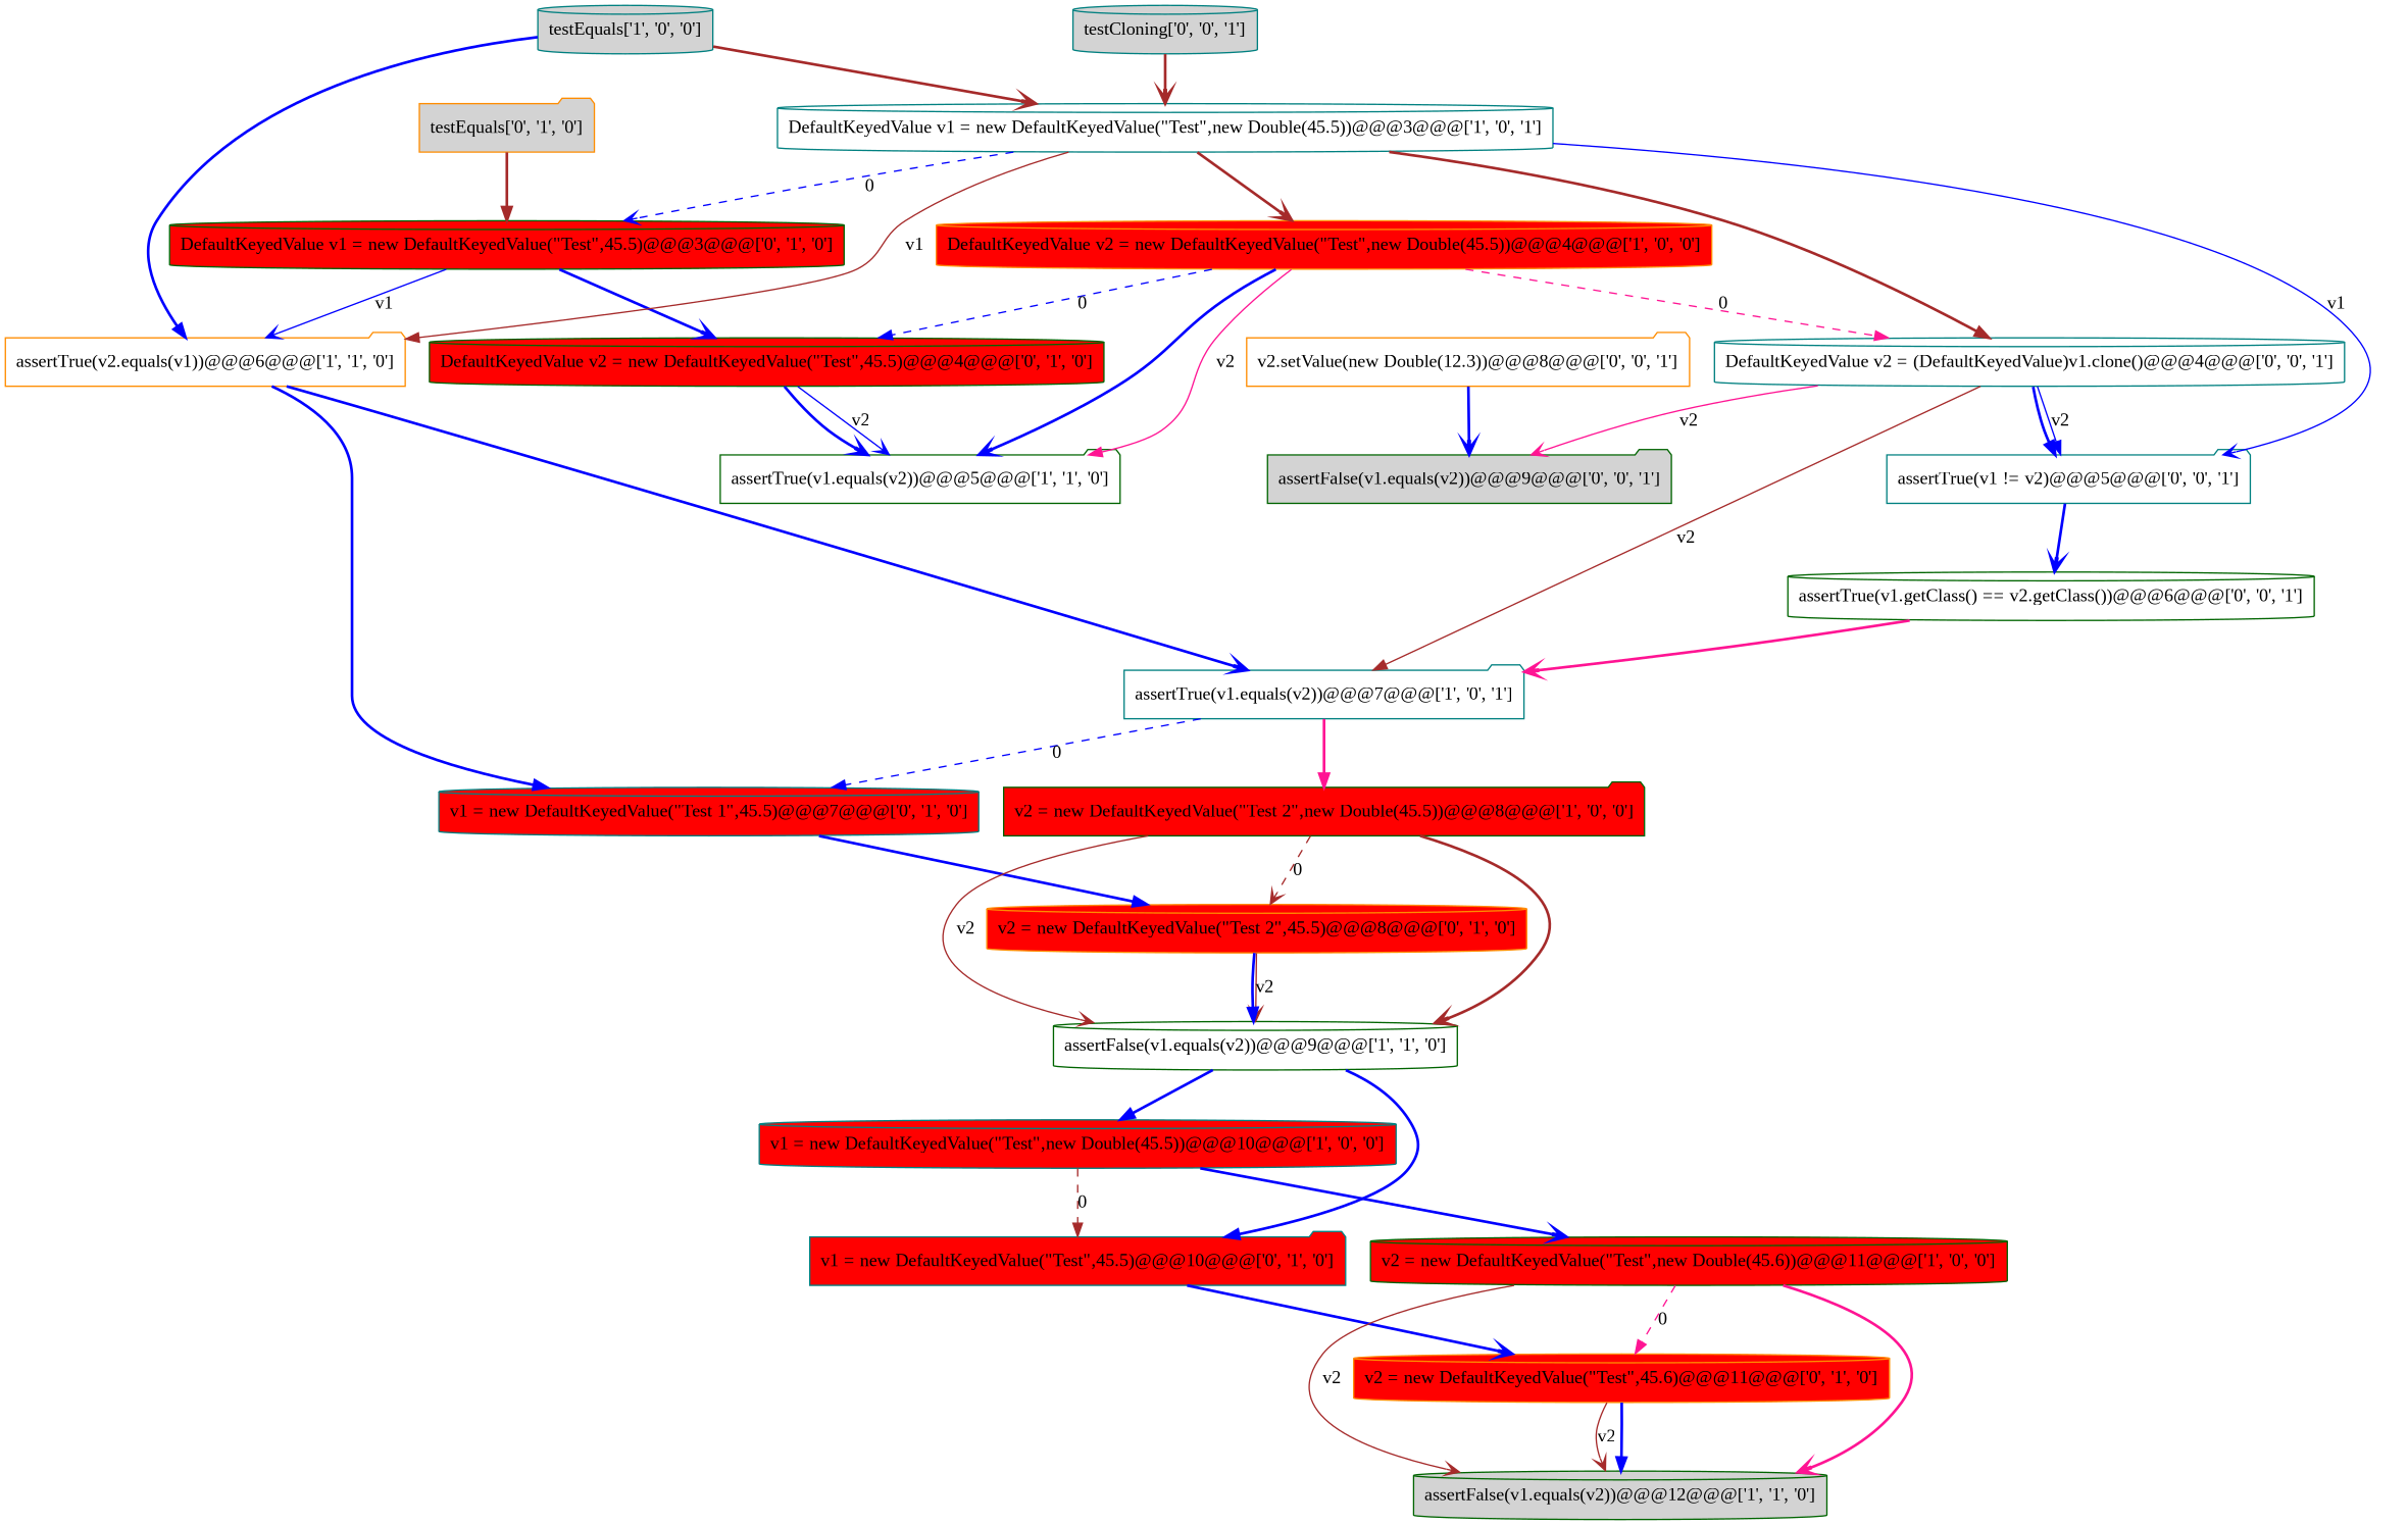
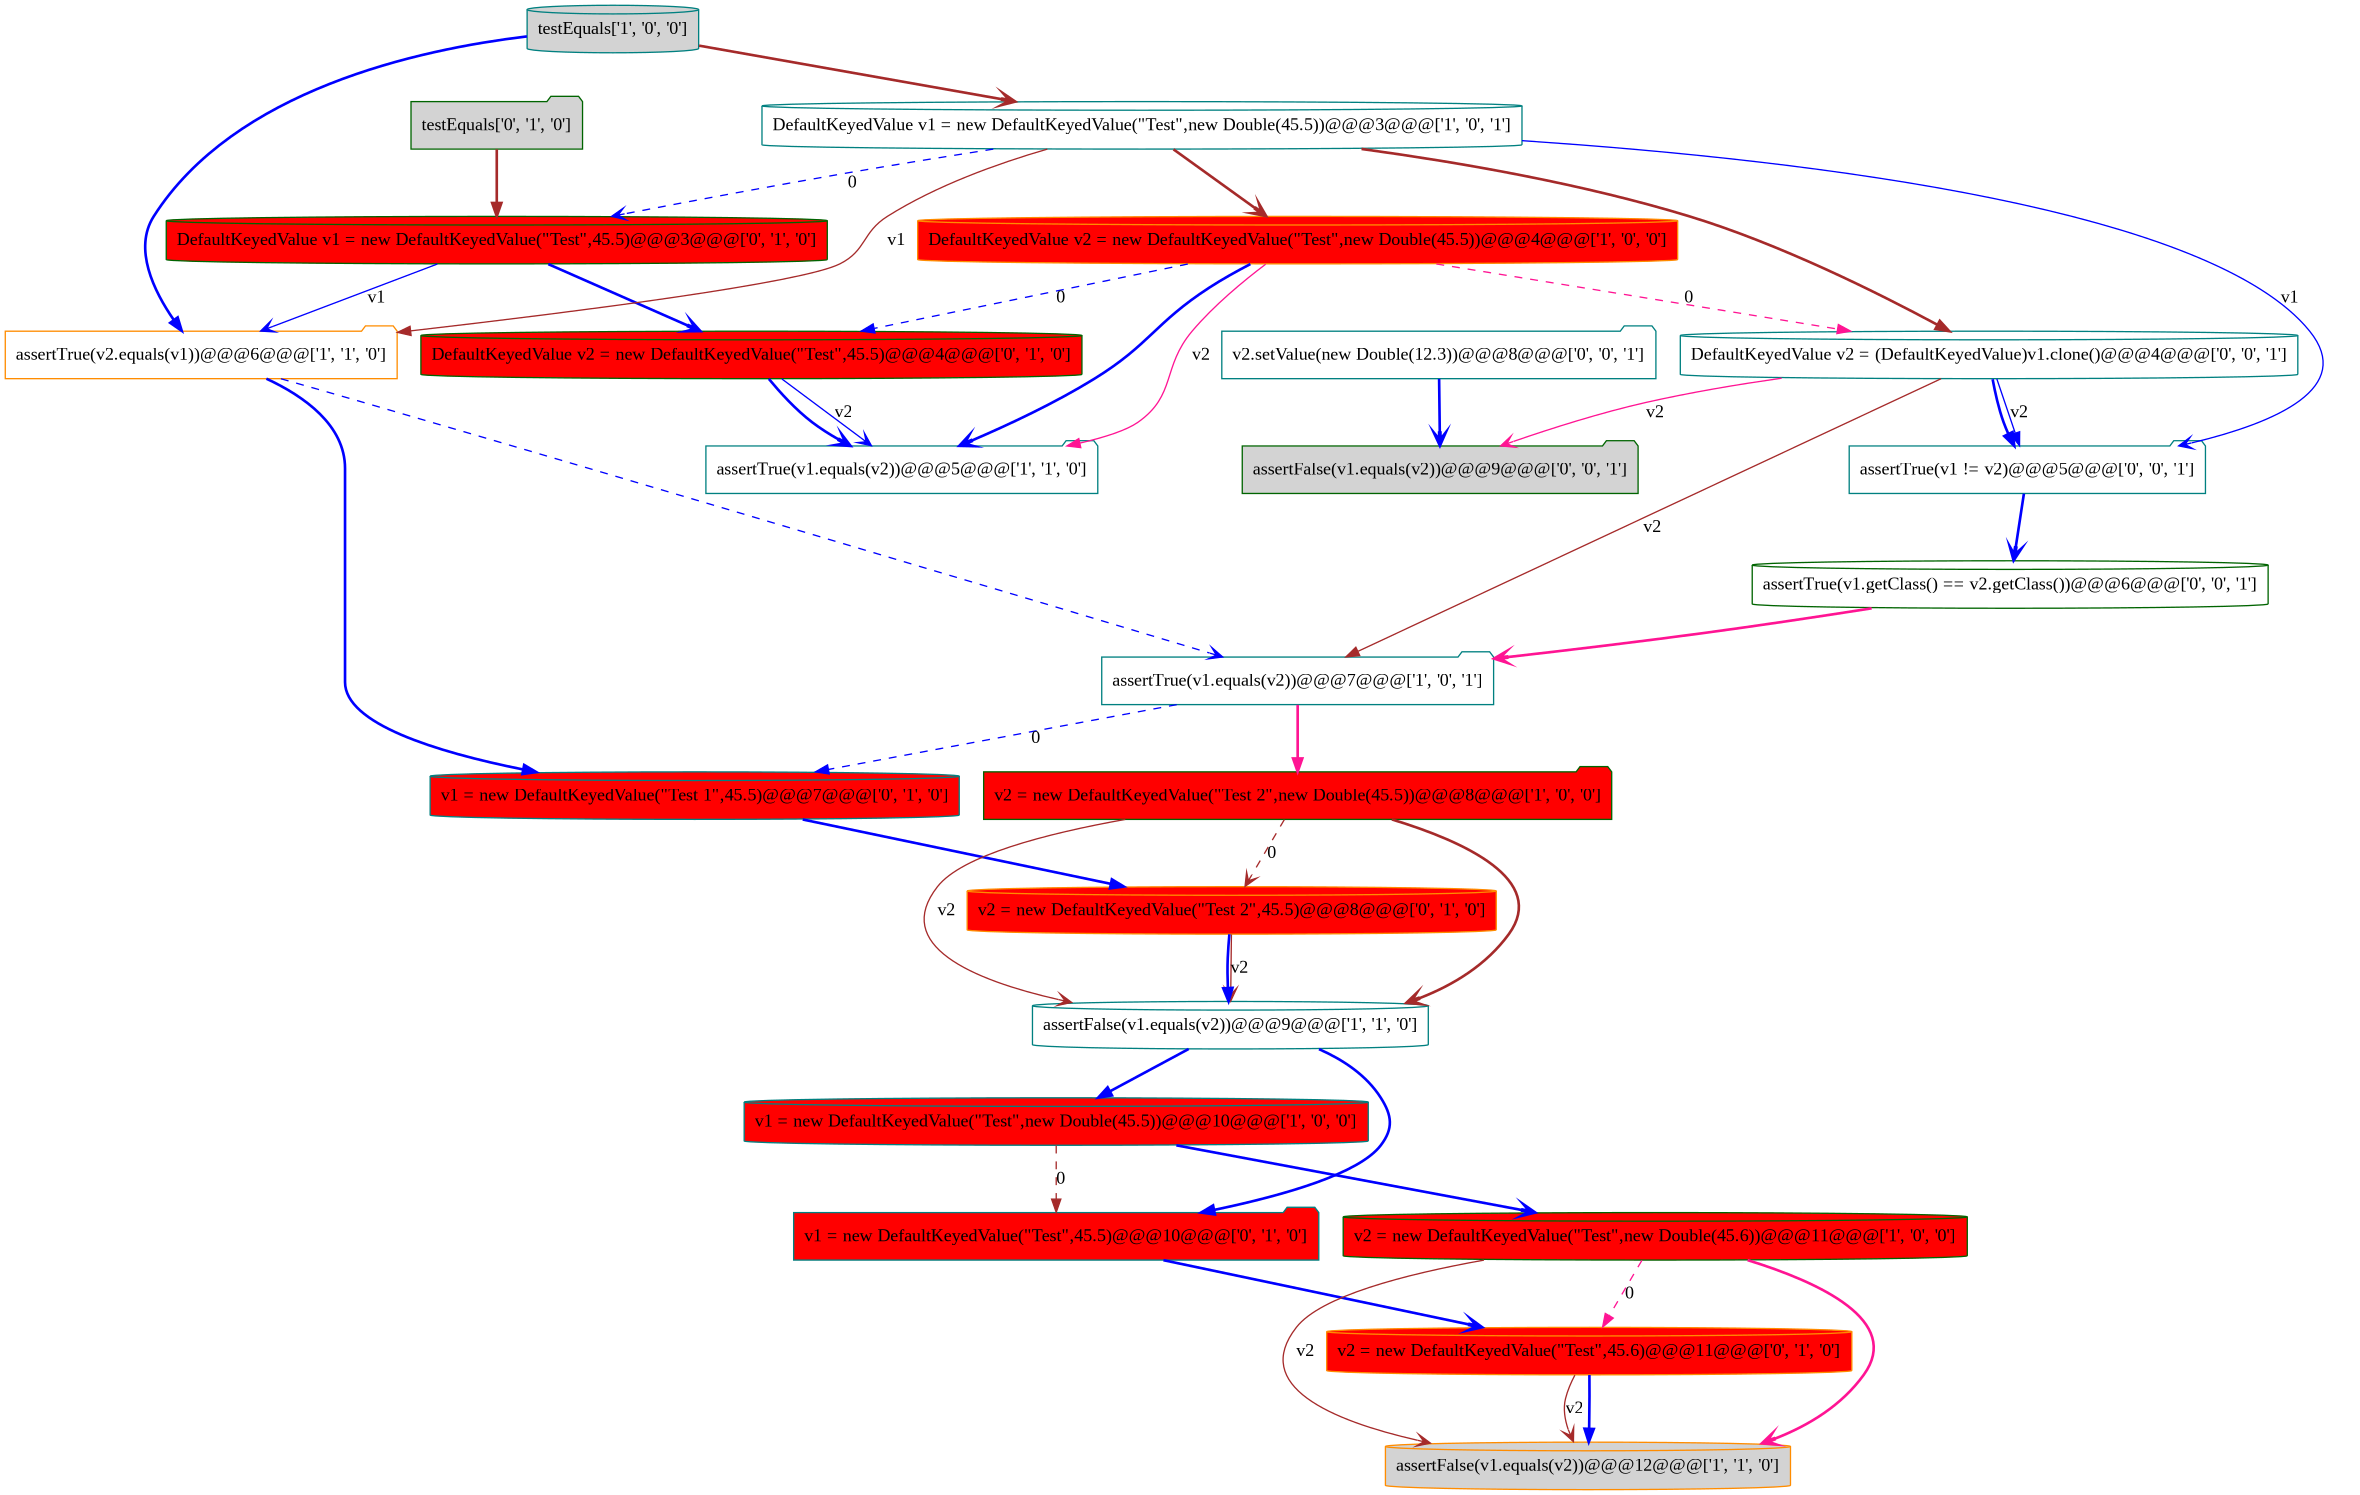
  digraph {
    fontname="Liberation Serif"
    node [color=teal fillcolor=red fontname="Liberation Serif" shape=cylinder style=filled]
    edge [arrowhead=vee color=blue fontname="Liberation Serif" style=bold]
-   n1 [color=darkorange fillcolor=white label="v2.setValue(new Double(12.3))@@@8@@@['0', '0', '1']" shape=folder]
+   n1 [fillcolor=white label="v2.setValue(new Double(12.3))@@@8@@@['0', '0', '1']" shape=folder]
    n2 [color=darkgreen fillcolor=lightgray label="assertFalse(v1.equals(v2))@@@9@@@['0', '0', '1']" shape=folder]
-   n3 [color=darkgreen fillcolor=white label="assertTrue(v1.equals(v2))@@@5@@@['1', '1', '0']" shape=folder]
+   n3 [fillcolor=white label="assertTrue(v1.equals(v2))@@@5@@@['1', '1', '0']" shape=folder]
    n4 [color=darkorange fillcolor=white label="assertTrue(v2.equals(v1))@@@6@@@['1', '1', '0']" shape=folder]
    n5 [fillcolor=white label="assertTrue(v1.equals(v2))@@@7@@@['1', '0', '1']" shape=folder]
    n6 [label="v1 = new DefaultKeyedValue(\"Test 1\",45.5)@@@7@@@['0', '1', '0']"]
    n7 [color=darkgreen fillcolor=white label="assertTrue(v1.getClass() == v2.getClass())@@@6@@@['0', '0', '1']"]
    n8 [color=darkgreen label="v2 = new DefaultKeyedValue(\"Test 2\",new Double(45.5))@@@8@@@['1', '0', '0']" shape=folder]
    n9 [color=darkgreen label="DefaultKeyedValue v2 = new DefaultKeyedValue(\"Test\",45.5)@@@4@@@['0', '1', '0']"]
-   n10 [color=darkgreen fillcolor=white label="assertFalse(v1.equals(v2))@@@9@@@['1', '1', '0']"]
+   n10 [fillcolor=white label="assertFalse(v1.equals(v2))@@@9@@@['1', '1', '0']"]
    n11 [label="v1 = new DefaultKeyedValue(\"Test\",new Double(45.5))@@@10@@@['1', '0', '0']"]
    n12 [label="v1 = new DefaultKeyedValue(\"Test\",45.5)@@@10@@@['0', '1', '0']" shape=folder]
    n13 [color=darkgreen label="v2 = new DefaultKeyedValue(\"Test\",new Double(45.6))@@@11@@@['1', '0', '0']"]
    n14 [color=darkorange label="v2 = new DefaultKeyedValue(\"Test\",45.6)@@@11@@@['0', '1', '0']"]
    n15 [color=darkorange label="v2 = new DefaultKeyedValue(\"Test 2\",45.5)@@@8@@@['0', '1', '0']"]
-   n16 [color=darkgreen fillcolor=lightgray label="assertFalse(v1.equals(v2))@@@12@@@['1', '1', '0']"]
-   n17 [color=darkorange fillcolor=lightgray label="testEquals['0', '1', '0']" shape=folder]
+   n16 [color=darkorange fillcolor=lightgray label="assertFalse(v1.equals(v2))@@@12@@@['1', '1', '0']"]
+   n17 [color=darkgreen fillcolor=lightgray label="testEquals['0', '1', '0']" shape=folder]
    n18 [color=darkgreen label="DefaultKeyedValue v1 = new DefaultKeyedValue(\"Test\",45.5)@@@3@@@['0', '1', '0']"]
    n19 [fillcolor=white label="DefaultKeyedValue v1 = new DefaultKeyedValue(\"Test\",new Double(45.5))@@@3@@@['1', '0', '1']"]
    n20 [color=darkorange label="DefaultKeyedValue v2 = new DefaultKeyedValue(\"Test\",new Double(45.5))@@@4@@@['1', '0', '0']"]
    n21 [fillcolor=white label="DefaultKeyedValue v2 = (DefaultKeyedValue)v1.clone()@@@4@@@['0', '0', '1']"]
    n22 [fillcolor=white label="assertTrue(v1 != v2)@@@5@@@['0', '0', '1']" shape=folder]
-   n23 [fillcolor=lightgray label="testCloning['0', '0', '1']"]
    n24 [fillcolor=lightgray label="testEquals['1', '0', '0']"]
    n1 -> n2
-   n4 -> n5
+   n4 -> n5 [style=dashed]
    n4 -> n6 [arrowhead=normal]
    n5 -> n6 [arrowhead=normal label=0 style=dashed]
    n5 -> n8 [arrowhead=normal color=deeppink]
    n6 -> n15 [arrowhead=normal]
    n7 -> n5 [color=deeppink]
    n8 -> n10 [color=brown]
    n8 -> n10 [color=brown label=v2 style=solid]
    n8 -> n15 [color=brown label=0 style=dashed]
    n9 -> n3 [label=v2 style=solid]
    n9 -> n3
    n10 -> n11 [arrowhead=normal]
    n10 -> n12 [arrowhead=normal]
    n11 -> n12 [arrowhead=normal color=brown label=0 style=dashed]
    n11 -> n13
    n12 -> n14
    n13 -> n14 [arrowhead=normal color=deeppink label=0 style=dashed]
    n13 -> n16 [color=deeppink]
    n13 -> n16 [color=brown label=v2 style=solid]
    n14 -> n16 [arrowhead=normal]
    n14 -> n16 [color=brown label=v2 style=solid]
    n15 -> n10 [color=brown label=v2 style=solid]
    n15 -> n10 [arrowhead=normal]
    n17 -> n18 [arrowhead=normal color=brown]
    n18 -> n4 [label=v1 style=solid]
    n18 -> n9
    n19 -> n4 [arrowhead=normal color=brown label=v1 style=solid]
    n19 -> n18 [label=0 style=dashed]
    n19 -> n20 [color=brown]
    n19 -> n21 [arrowhead=normal color=brown]
    n19 -> n22 [label=v1 style=solid]
    n20 -> n3 [arrowhead=normal color=deeppink label=v2 style=solid]
    n20 -> n3
    n20 -> n9 [arrowhead=normal label=0 style=dashed]
    n20 -> n21 [arrowhead=normal color=deeppink label=0 style=dashed]
    n21 -> n2 [color=deeppink label=v2 style=solid]
    n21 -> n5 [arrowhead=normal color=brown label=v2 style=solid]
    n21 -> n22 [arrowhead=normal]
    n21 -> n22 [arrowhead=normal label=v2 style=solid]
    n22 -> n7
-   n23 -> n19 [color=brown]
    n24 -> n4 [arrowhead=normal]
    n24 -> n19 [color=brown]
  }
